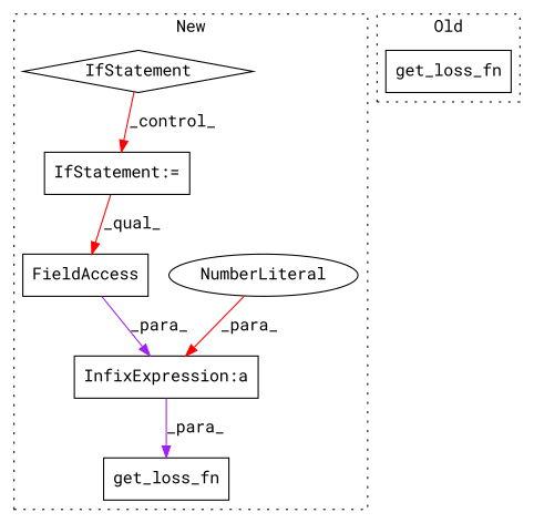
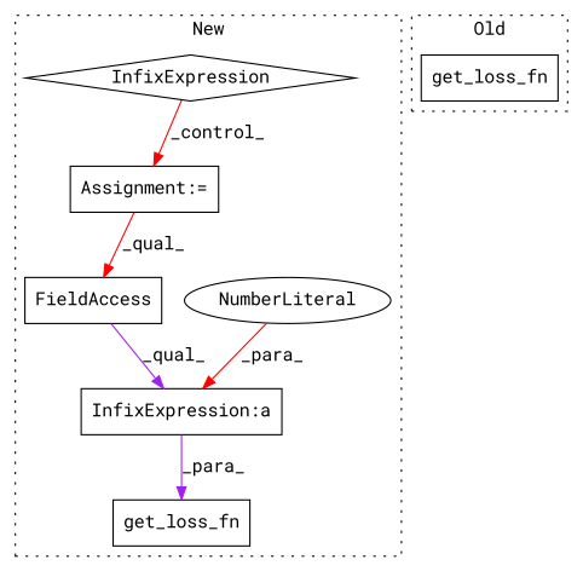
  digraph {
    fontname="Roboto Mono"
    node [a=32 fontname="Roboto Mono" l=3 shape=box]
    edge [color=red fontname="Roboto Mono"]
    n1 [l="12,1" label=get_loss_fn s="4300,4374"]
-   n2 [a=7 l=8 label="IfStatement:=" s=3488]
+   n2 [a=7 l=8 label="Assignment:=" s=3488]
    n3 [a=27 label="InfixExpression:a" s=4335]
    n4 [a=34 label=NumberLiteral s=4332 shape=ellipse]
    n5 [a=22 l=29 label=FieldAccess s=4338]
-   n6 [a=25 label=IfStatement s=4328 shape=diamond]
+   n6 [a=25 label=InfixExpression s=4328 shape=diamond]
    n7 [l=13 label=get_loss_fn s=4265]
    subgraph cluster_1 {
      label=New
      style=dotted
      n1
      n2
      n3
      n4
      n5
      n6
    }
    subgraph cluster_2 {
      label=Old
      style=dotted
      n7
    }
    n2 -> n5 [label=_qual_]
    n3 -> n1 [color=purple label=_para_]
    n4 -> n3 [label=_para_]
-   n5 -> n3 [color=purple label=_para_]
+   n5 -> n3 [color=purple label=_qual_]
    n6 -> n2 [label=_control_]
  }
